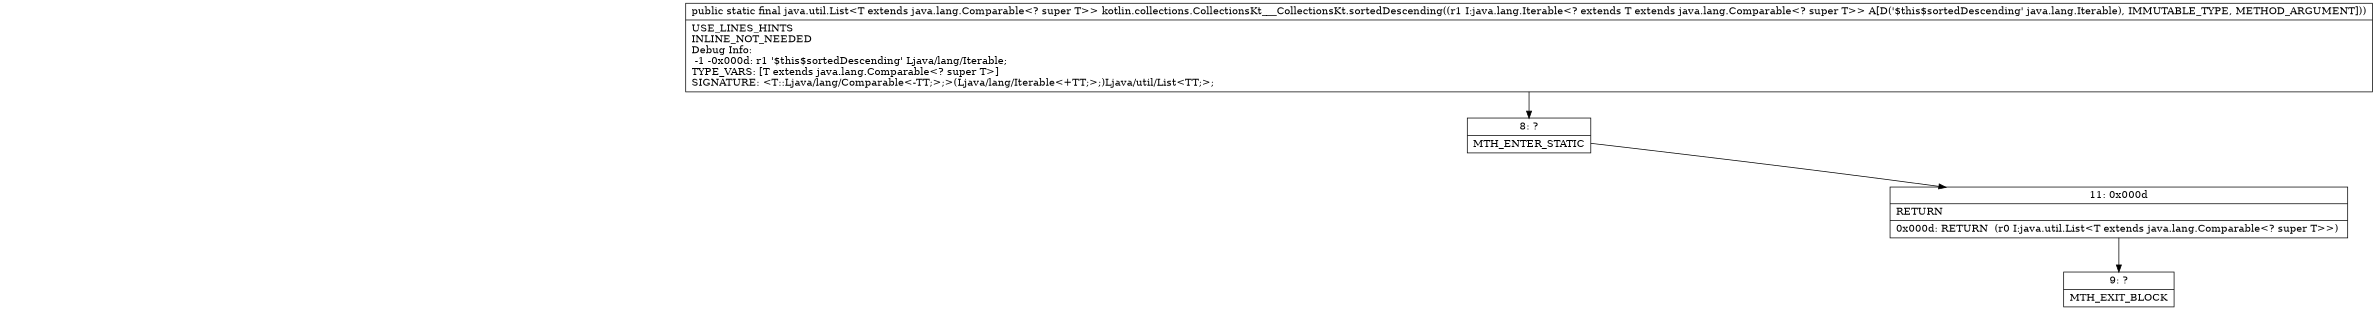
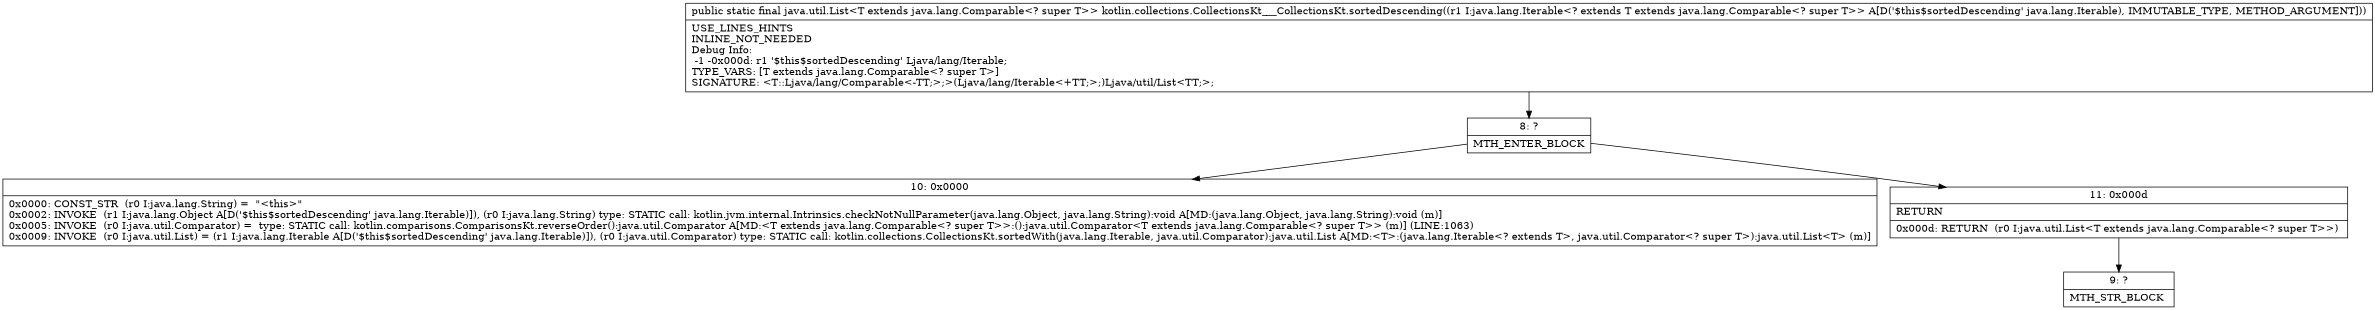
  digraph {
    node [shape=record]
-   n1 [label="{8\:\ ?|MTH_ENTER_STATIC\l}"]
+   n1 [label="{8\:\ ?|MTH_ENTER_BLOCK\l}"]
+   n2 [label="{10\:\ 0x0000|0x0000: CONST_STR  (r0 I:java.lang.String) =  \"\<this\>\" \l0x0002: INVOKE  (r1 I:java.lang.Object A[D('$this$sortedDescending' java.lang.Iterable)]), (r0 I:java.lang.String) type: STATIC call: kotlin.jvm.internal.Intrinsics.checkNotNullParameter(java.lang.Object, java.lang.String):void A[MD:(java.lang.Object, java.lang.String):void (m)]\l0x0005: INVOKE  (r0 I:java.util.Comparator) =  type: STATIC call: kotlin.comparisons.ComparisonsKt.reverseOrder():java.util.Comparator A[MD:\<T extends java.lang.Comparable\<? super T\>\>:():java.util.Comparator\<T extends java.lang.Comparable\<? super T\>\> (m)] (LINE:1063)\l0x0009: INVOKE  (r0 I:java.util.List) = (r1 I:java.lang.Iterable A[D('$this$sortedDescending' java.lang.Iterable)]), (r0 I:java.util.Comparator) type: STATIC call: kotlin.collections.CollectionsKt.sortedWith(java.lang.Iterable, java.util.Comparator):java.util.List A[MD:\<T\>:(java.lang.Iterable\<? extends T\>, java.util.Comparator\<? super T\>):java.util.List\<T\> (m)]\l}"]
    n3 [label="{11\:\ 0x000d|RETURN\l|0x000d: RETURN  (r0 I:java.util.List\<T extends java.lang.Comparable\<? super T\>\>) \l}"]
-   n4 [label="{9\:\ ?|MTH_EXIT_BLOCK\l}"]
+   n4 [label="{9\:\ ?|MTH_STR_BLOCK\l}"]
    n5 [label="{public static final java.util.List\<T extends java.lang.Comparable\<? super T\>\> kotlin.collections.CollectionsKt___CollectionsKt.sortedDescending((r1 I:java.lang.Iterable\<? extends T extends java.lang.Comparable\<? super T\>\> A[D('$this$sortedDescending' java.lang.Iterable), IMMUTABLE_TYPE, METHOD_ARGUMENT]))  | USE_LINES_HINTS\lINLINE_NOT_NEEDED\lDebug Info:\l  \-1 \-0x000d: r1 '$this$sortedDescending' Ljava\/lang\/Iterable;\lTYPE_VARS: [T extends java.lang.Comparable\<? super T\>]\lSIGNATURE: \<T::Ljava\/lang\/Comparable\<\-TT;\>;\>(Ljava\/lang\/Iterable\<+TT;\>;)Ljava\/util\/List\<TT;\>;\l}"]
+   n1 -> n2
    n1 -> n3
    n3 -> n4
    n5 -> n1
  }
